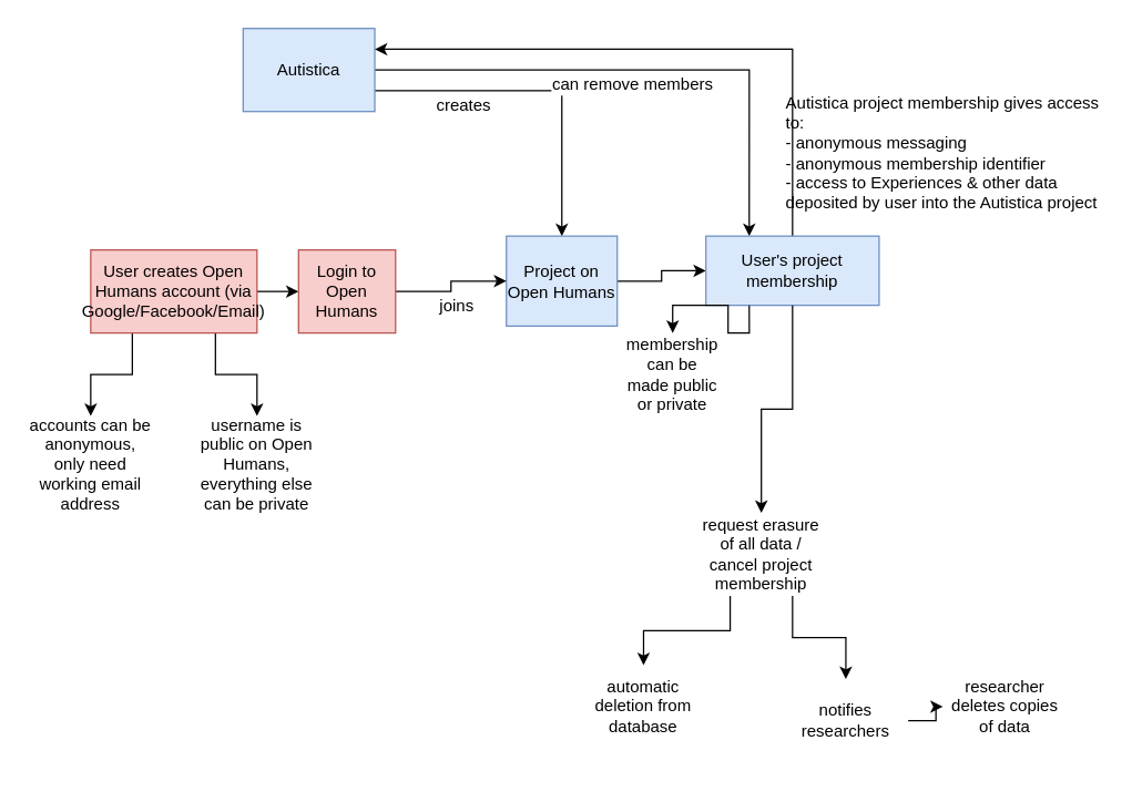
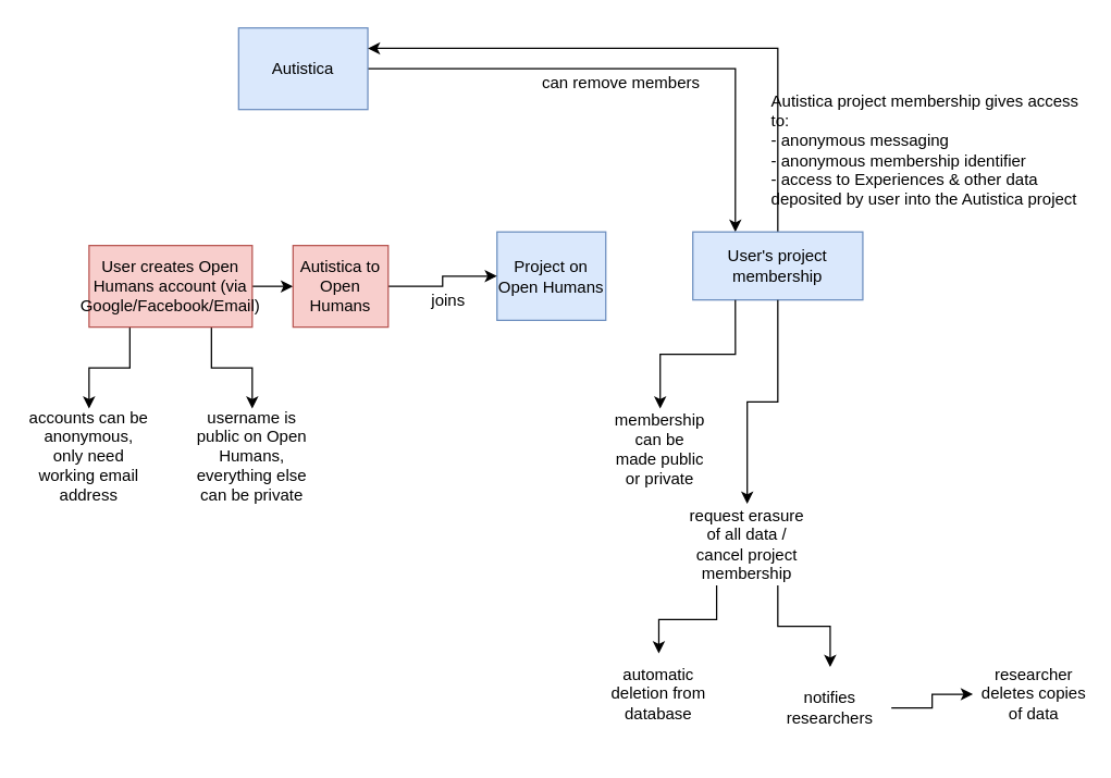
  <mxCell id="0" />
  <mxCell id="1" parent="0" />
- <mxCell id="2" style="edgeStyle=orthogonalEdgeStyle;rounded=0;orthogonalLoop=1;jettySize=auto;html=1;exitX=1;exitY=0.75;exitDx=0;exitDy=0;entryX=0.5;entryY=0;entryDx=0;entryDy=0;" edge="1" parent="1" source="6" target="8"><mxGeometry relative="1" as="geometry" /></mxCell>
- <mxCell id="3" value="creates" style="text;html=1;resizable=0;points=[];align=center;verticalAlign=middle;labelBackgroundColor=#ffffff;" vertex="1" connectable="0" parent="2"><mxGeometry x="-0.339" y="-1" relative="1" as="geometry"><mxPoint x="-16" y="9" as="offset" /></mxGeometry></mxCell>
  <mxCell id="4" style="edgeStyle=orthogonalEdgeStyle;rounded=0;orthogonalLoop=1;jettySize=auto;html=1;exitX=1;exitY=0.5;exitDx=0;exitDy=0;entryX=0.25;entryY=0;entryDx=0;entryDy=0;startArrow=none;startFill=0;endArrow=classic;endFill=1;" edge="1" parent="1" source="6" target="18"><mxGeometry relative="1" as="geometry" /></mxCell>
  <mxCell id="5" value="can remove members" style="text;html=1;resizable=0;points=[];align=center;verticalAlign=middle;labelBackgroundColor=#ffffff;" vertex="1" connectable="0" parent="4"><mxGeometry x="-0.203" relative="1" as="geometry"><mxPoint x="29" y="10" as="offset" /></mxGeometry></mxCell>
  <mxCell id="6" value="Autistica" style="rounded=0;whiteSpace=wrap;html=1;fillColor=#dae8fc;strokeColor=#6c8ebf;" vertex="1" parent="1"><mxGeometry x="175" y="20" width="95" height="60" as="geometry" /></mxCell>
- <mxCell id="7" style="edgeStyle=orthogonalEdgeStyle;rounded=0;orthogonalLoop=1;jettySize=auto;html=1;exitX=1;exitY=0.5;exitDx=0;exitDy=0;entryX=0;entryY=0.5;entryDx=0;entryDy=0;" edge="1" parent="1" source="8" target="18"><mxGeometry relative="1" as="geometry" /></mxCell>
  <mxCell id="8" value="Project on Open Humans" style="whiteSpace=wrap;html=1;aspect=fixed;fillColor=#dae8fc;strokeColor=#6c8ebf;" vertex="1" parent="1"><mxGeometry x="365" y="170" width="80" height="65" as="geometry" /></mxCell>
  <mxCell id="9" style="edgeStyle=orthogonalEdgeStyle;rounded=0;orthogonalLoop=1;jettySize=auto;html=1;exitX=1;exitY=0.5;exitDx=0;exitDy=0;entryX=0;entryY=0.5;entryDx=0;entryDy=0;" edge="1" parent="1" source="12" target="16"><mxGeometry relative="1" as="geometry" /></mxCell>
  <mxCell id="10" style="edgeStyle=orthogonalEdgeStyle;rounded=0;orthogonalLoop=1;jettySize=auto;html=1;exitX=0.25;exitY=1;exitDx=0;exitDy=0;startArrow=none;startFill=0;endArrow=classic;endFill=1;" edge="1" parent="1" source="12" target="13"><mxGeometry relative="1" as="geometry" /></mxCell>
  <mxCell id="11" style="edgeStyle=orthogonalEdgeStyle;rounded=0;orthogonalLoop=1;jettySize=auto;html=1;exitX=0.75;exitY=1;exitDx=0;exitDy=0;entryX=0.5;entryY=0;entryDx=0;entryDy=0;startArrow=none;startFill=0;endArrow=classic;endFill=1;" edge="1" parent="1" source="12" target="29"><mxGeometry relative="1" as="geometry" /></mxCell>
  <mxCell id="12" value="User creates Open Humans account (via Google/Facebook/Email)" style="rounded=0;whiteSpace=wrap;html=1;fillColor=#f8cecc;strokeColor=#b85450;" vertex="1" parent="1"><mxGeometry x="65" y="180" width="120" height="60" as="geometry" /></mxCell>
  <mxCell id="13" value="accounts can be anonymous, only need working email address" style="text;html=1;strokeColor=none;fillColor=none;align=center;verticalAlign=middle;whiteSpace=wrap;rounded=0;" vertex="1" parent="1"><mxGeometry x="20" y="300" width="90" height="70" as="geometry" /></mxCell>
  <mxCell id="14" style="edgeStyle=orthogonalEdgeStyle;rounded=0;orthogonalLoop=1;jettySize=auto;html=1;exitX=1;exitY=0.5;exitDx=0;exitDy=0;" edge="1" parent="1" source="16" target="8"><mxGeometry relative="1" as="geometry" /></mxCell>
  <mxCell id="15" value="joins" style="text;html=1;resizable=0;points=[];align=center;verticalAlign=middle;labelBackgroundColor=#ffffff;" vertex="1" connectable="0" parent="14"><mxGeometry x="-0.125" y="-4" relative="1" as="geometry"><mxPoint x="5" y="6" as="offset" /></mxGeometry></mxCell>
- <mxCell id="16" value="Login to Open Humans" style="rounded=0;whiteSpace=wrap;html=1;fillColor=#f8cecc;strokeColor=#b85450;" vertex="1" parent="1"><mxGeometry x="215" y="180" width="70" height="60" as="geometry" /></mxCell>
+ <mxCell id="16" value="Autistica to Open Humans" style="rounded=0;whiteSpace=wrap;html=1;fillColor=#f8cecc;strokeColor=#b85450;" vertex="1" parent="1"><mxGeometry x="215" y="180" width="70" height="60" as="geometry" /></mxCell>
  <mxCell id="17" style="edgeStyle=orthogonalEdgeStyle;rounded=0;orthogonalLoop=1;jettySize=auto;html=1;exitX=0.5;exitY=0;exitDx=0;exitDy=0;entryX=1;entryY=0.25;entryDx=0;entryDy=0;" edge="1" parent="1" source="18" target="6"><mxGeometry relative="1" as="geometry" /></mxCell>
  <mxCell id="18" value="User's project membership" style="whiteSpace=wrap;html=1;aspect=fixed;fillColor=#dae8fc;strokeColor=#6c8ebf;" vertex="1" parent="1"><mxGeometry x="509" y="170" width="125" height="50" as="geometry" /></mxCell>
  <mxCell id="19" value="&lt;div&gt;Autistica project membership gives access to:&lt;/div&gt;&lt;div&gt;- anonymous messaging&lt;br&gt;&lt;/div&gt;&lt;div&gt;- anonymous membership identifier&lt;/div&gt;&lt;div&gt;- access to Experiences &amp;amp; other data deposited by user into the Autistica project&lt;br&gt;&lt;/div&gt;" style="text;html=1;strokeColor=none;fillColor=none;align=left;verticalAlign=middle;whiteSpace=wrap;rounded=0;" vertex="1" parent="1"><mxGeometry x="565" y="100" width="230" height="20" as="geometry" /></mxCell>
  <mxCell id="20" style="edgeStyle=orthogonalEdgeStyle;rounded=0;orthogonalLoop=1;jettySize=auto;html=1;exitX=0.5;exitY=0;exitDx=0;exitDy=0;entryX=0.25;entryY=1;entryDx=0;entryDy=0;startArrow=classic;startFill=1;endArrow=none;endFill=0;" edge="1" parent="1" source="21" target="18"><mxGeometry relative="1" as="geometry" /></mxCell>
- <mxCell id="21" value="membership can be made public or private" style="text;html=1;strokeColor=none;fillColor=none;align=center;verticalAlign=middle;whiteSpace=wrap;rounded=0;" vertex="1" parent="1"><mxGeometry x="465" y="240" width="40" height="60" as="geometry" /></mxCell>
+ <mxCell id="21" value="membership can be made public or private" style="text;html=1;strokeColor=none;fillColor=none;align=center;verticalAlign=middle;whiteSpace=wrap;rounded=0;" vertex="1" parent="1"><mxGeometry x="465" y="300" width="40" height="60" as="geometry" /></mxCell>
  <mxCell id="22" style="edgeStyle=orthogonalEdgeStyle;rounded=0;orthogonalLoop=1;jettySize=auto;html=1;exitX=0.5;exitY=0;exitDx=0;exitDy=0;entryX=0.5;entryY=1;entryDx=0;entryDy=0;startArrow=classic;startFill=1;endArrow=none;endFill=0;" edge="1" parent="1" source="25" target="18"><mxGeometry relative="1" as="geometry" /></mxCell>
  <mxCell id="23" style="edgeStyle=orthogonalEdgeStyle;rounded=0;orthogonalLoop=1;jettySize=auto;html=1;exitX=0.25;exitY=1;exitDx=0;exitDy=0;entryX=0.5;entryY=0;entryDx=0;entryDy=0;startArrow=none;startFill=0;endArrow=classic;endFill=1;" edge="1" parent="1" source="25" target="26"><mxGeometry relative="1" as="geometry" /></mxCell>
  <mxCell id="24" style="edgeStyle=orthogonalEdgeStyle;rounded=0;orthogonalLoop=1;jettySize=auto;html=1;exitX=0.75;exitY=1;exitDx=0;exitDy=0;entryX=0.5;entryY=0;entryDx=0;entryDy=0;startArrow=none;startFill=0;endArrow=classic;endFill=1;" edge="1" parent="1" source="25" target="28"><mxGeometry relative="1" as="geometry" /></mxCell>
  <mxCell id="25" value="request erasure of all data / cancel project membership" style="text;html=1;strokeColor=none;fillColor=none;align=center;verticalAlign=middle;whiteSpace=wrap;rounded=0;" vertex="1" parent="1"><mxGeometry x="504" y="370" width="90" height="60" as="geometry" /></mxCell>
- <mxCell id="26" value="automatic deletion from database" style="text;html=1;strokeColor=none;fillColor=none;align=center;verticalAlign=middle;whiteSpace=wrap;rounded=0;" vertex="1" parent="1"><mxGeometry x="419" y="480" width="90" height="60" as="geometry" /></mxCell>
+ <mxCell id="26" value="automatic deletion from database" style="text;html=1;strokeColor=none;fillColor=none;align=center;verticalAlign=middle;whiteSpace=wrap;rounded=0;" vertex="1" parent="1"><mxGeometry x="439" y="480" width="90" height="60" as="geometry" /></mxCell>
  <mxCell id="27" style="edgeStyle=orthogonalEdgeStyle;rounded=0;orthogonalLoop=1;jettySize=auto;html=1;exitX=1;exitY=0.5;exitDx=0;exitDy=0;startArrow=none;startFill=0;endArrow=classic;endFill=1;" edge="1" parent="1" source="28" target="30"><mxGeometry relative="1" as="geometry" /></mxCell>
  <mxCell id="28" value="notifies researchers" style="text;html=1;strokeColor=none;fillColor=none;align=center;verticalAlign=middle;whiteSpace=wrap;rounded=0;" vertex="1" parent="1"><mxGeometry x="565" y="490" width="90" height="60" as="geometry" /></mxCell>
  <mxCell id="29" value="username is public on Open Humans, everything else can be private" style="text;html=1;strokeColor=none;fillColor=none;align=center;verticalAlign=middle;whiteSpace=wrap;rounded=0;" vertex="1" parent="1"><mxGeometry x="140" y="300" width="90" height="70" as="geometry" /></mxCell>
- <mxCell id="30" value="researcher deletes copies of data" style="text;html=1;strokeColor=none;fillColor=none;align=center;verticalAlign=middle;whiteSpace=wrap;rounded=0;" vertex="1" parent="1"><mxGeometry x="680" y="480" width="90" height="60" as="geometry" /></mxCell>
+ <mxCell id="30" value="researcher deletes copies of data" style="text;html=1;strokeColor=none;fillColor=none;align=center;verticalAlign=middle;whiteSpace=wrap;rounded=0;" vertex="1" parent="1"><mxGeometry x="715" y="480" width="90" height="60" as="geometry" /></mxCell>
